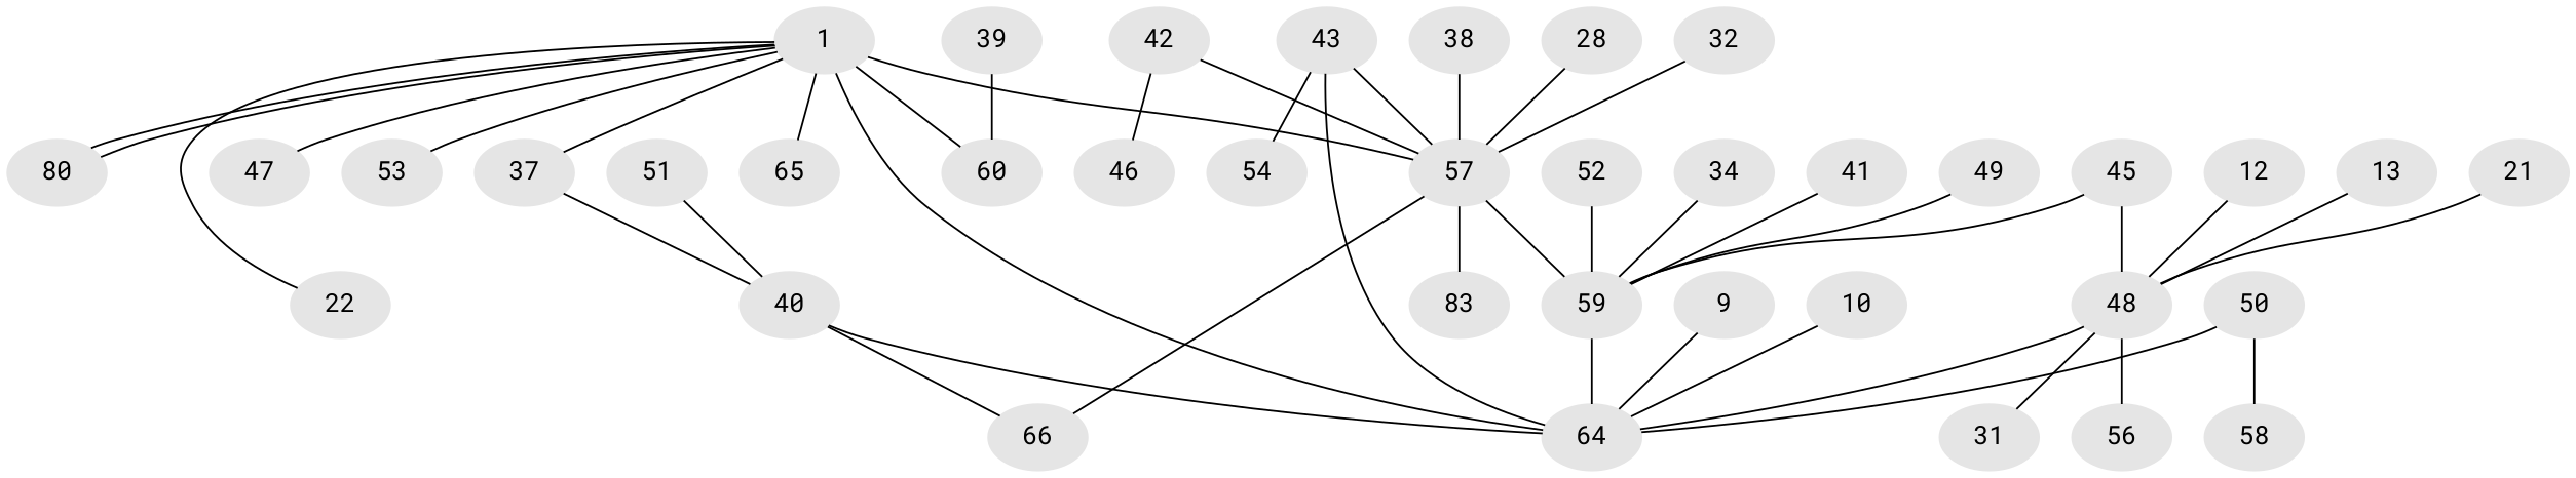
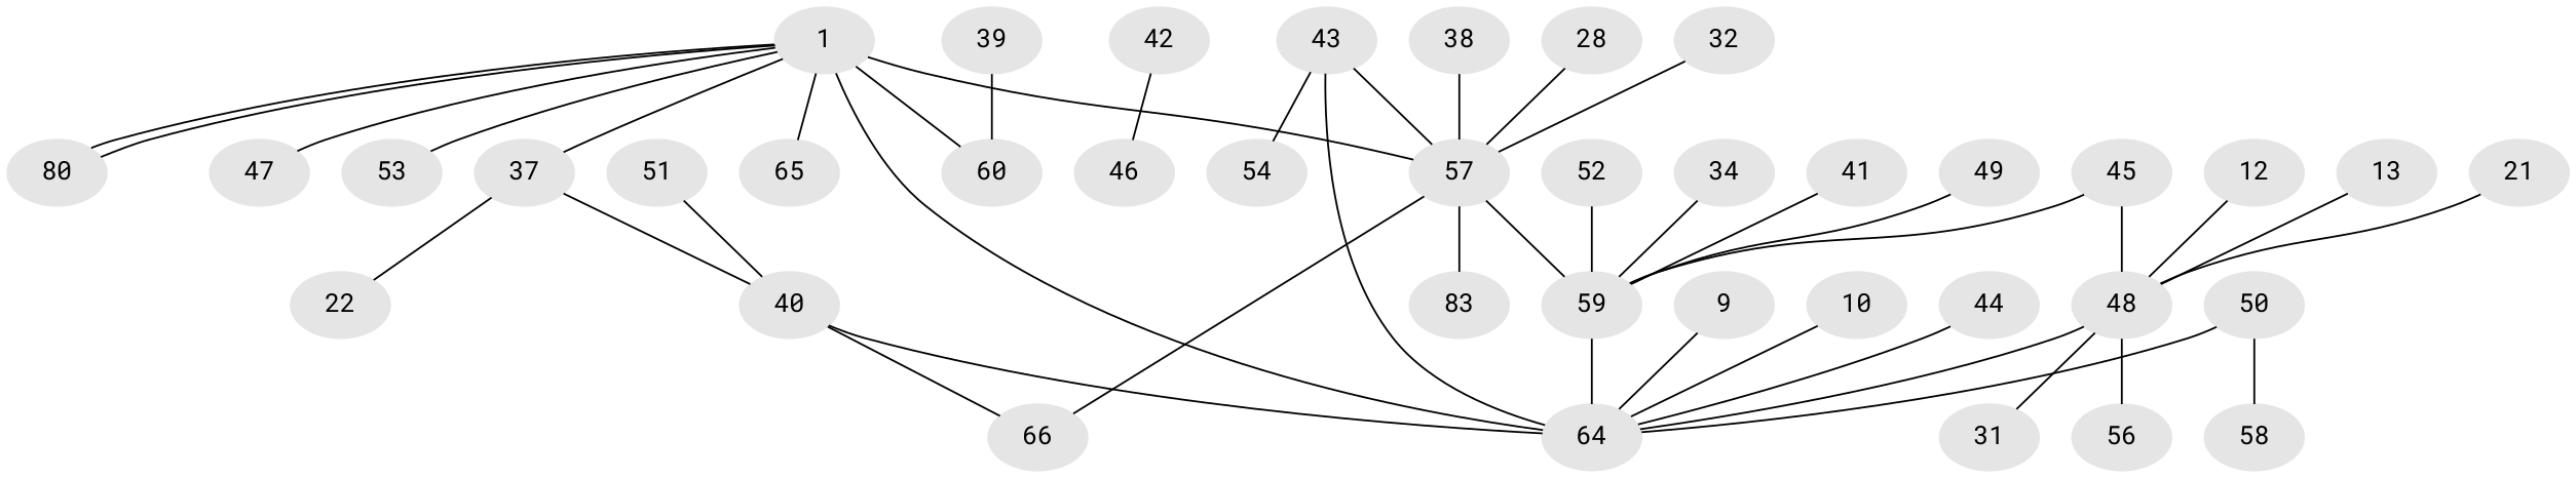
  graph {
    fontname="Roboto Mono"
    node [color=gray90 fontname="Roboto Mono" style=filled]
    edge [fontname="Roboto Mono"]
    n1 [label=80]
    1
    37 [super="+24"]
    47
    53
    57 [super="+14+26+35"]
    60 [super="+36"]
    n8 [label=22 super="+33"]
    64 [super="+55+3"]
    65 [super="+10"]
    40 [super="+27"]
    59 [super="+18+19+23"]
    66
    n14 [label=83]
    9
    48 [super="+15"]
    56
    n18 [label=31 super="+25"]
    12
    13
    n21 [label=10]
    21
    28
    32
    34 [super="+31"]
    38
    39
    41
    42 [super="+29"]
    46
    43 [super="+16"]
    54
+   44
    45
    49
    50
    58
    51
    52
    1 -- n1
    1 -- n1
    1 -- 37
    1 -- 47
    1 -- 53
    1 -- 57 [weight=3]
    1 -- 60
-   1 -- n8
+   37 -- n8
    1 -- 64 [weight=3]
    1 -- 65
    37 -- 40
    57 -- 59 [weight=2]
    57 -- 66
    57 -- n14
    40 -- 64 [weight=2]
    40 -- 66
    59 -- 64 [weight=2]
    9 -- 64
    48 -- 64 [weight=3]
    48 -- 56
    48 -- n18
    12 -- 48 [weight=2]
    13 -- 48
    n21 -- 64
    21 -- 48
    28 -- 57
    32 -- 57
    34 -- 59
    38 -- 57
    39 -- 60
    41 -- 59
-   42 -- 57
    42 -- 46
    43 -- 57
    43 -- 64 [weight=2]
    43 -- 54
+   44 -- 64
    45 -- 59
    45 -- 48
    49 -- 59
    50 -- 64
    50 -- 58
    51 -- 40
    52 -- 59
  }
